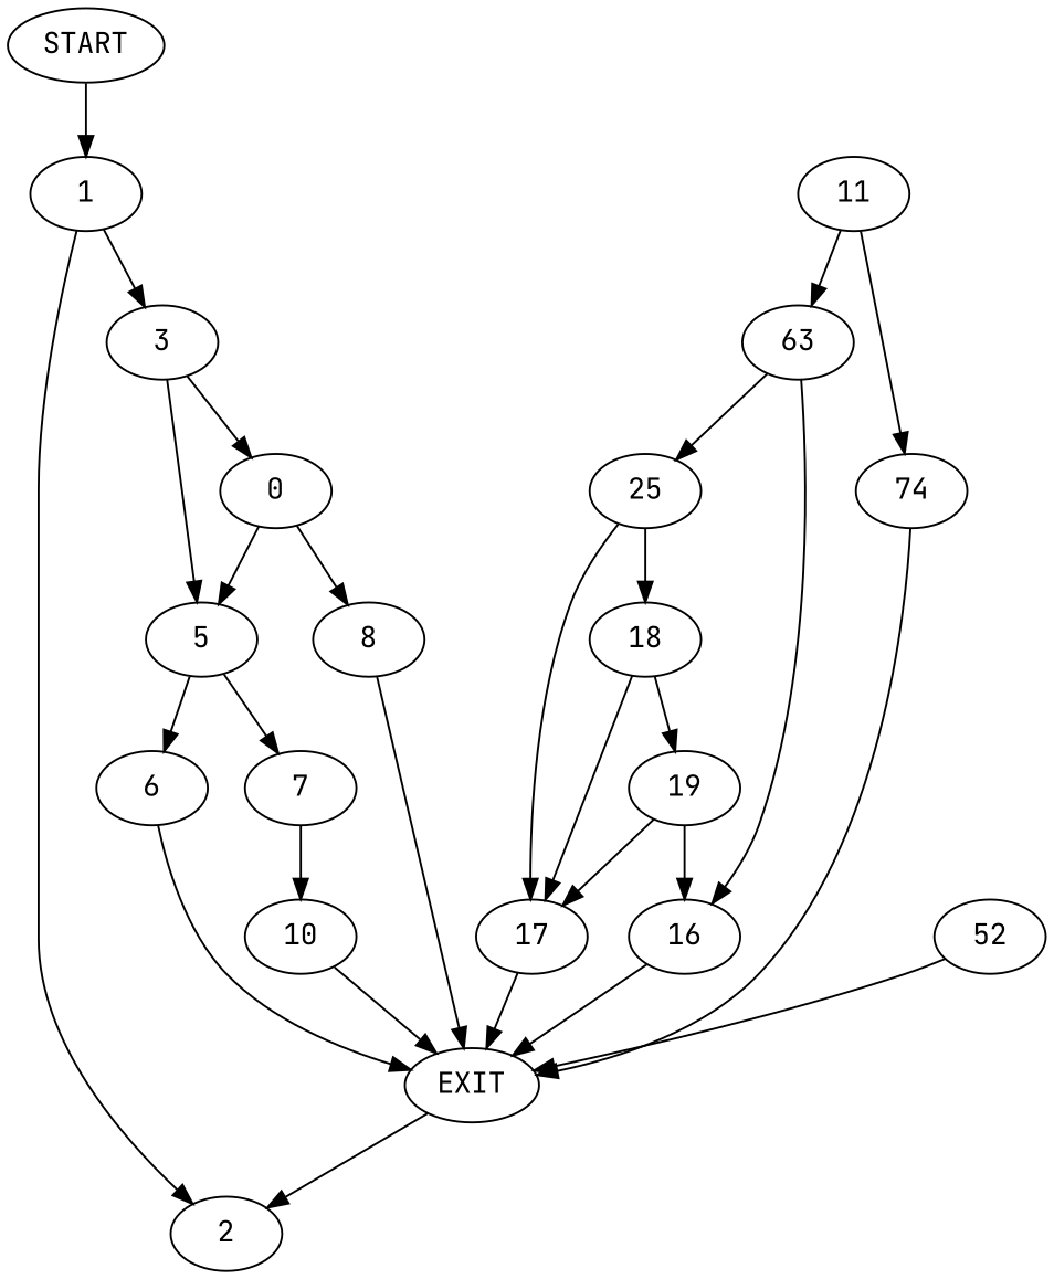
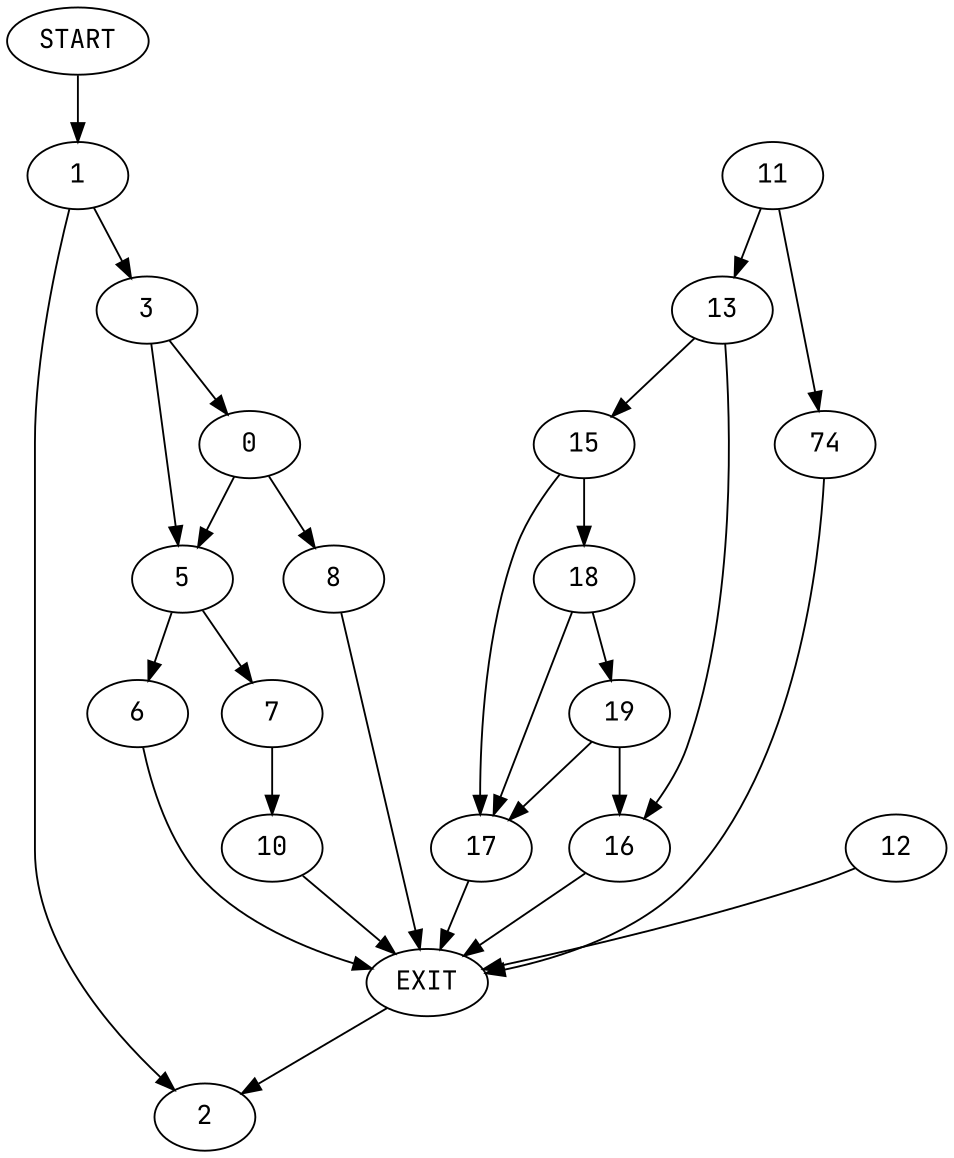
  digraph {
    fontname="JetBrains Mono"
    node [fontname="JetBrains Mono"]
    edge [fontname="JetBrains Mono"]
    n1 [label=START]
    1
    2
    3
    n5 [label=EXIT]
    n6 [label=0]
    5
    8
    6
    7
    10
    11
-   13 [label=63]
+   13
    n14 [label=74]
-   12 [label=52]
-   15 [label=25]
+   12
+   15
    16
    17
    18
    19
    n1 -> 1
    1 -> 2
    1 -> 3
    3 -> n6
    3 -> 5
    n5 -> 2
    n6 -> 5
    n6 -> 8
    5 -> 6
    5 -> 7
    8 -> n5
    6 -> n5
    7 -> 10
    10 -> n5
    11 -> 13
    11 -> n14
    13 -> 15
    13 -> 16
    n14 -> n5
    12 -> n5
    15 -> 17
    15 -> 18
    16 -> n5
    17 -> n5
    18 -> 17
    18 -> 19
    19 -> 16
    19 -> 17
  }
